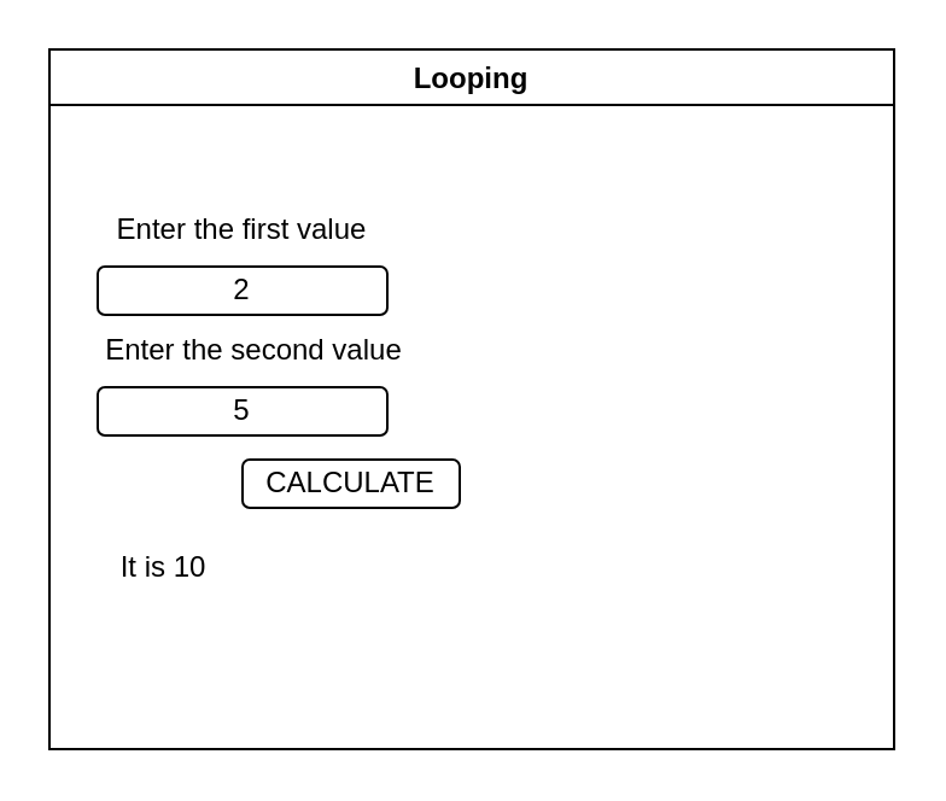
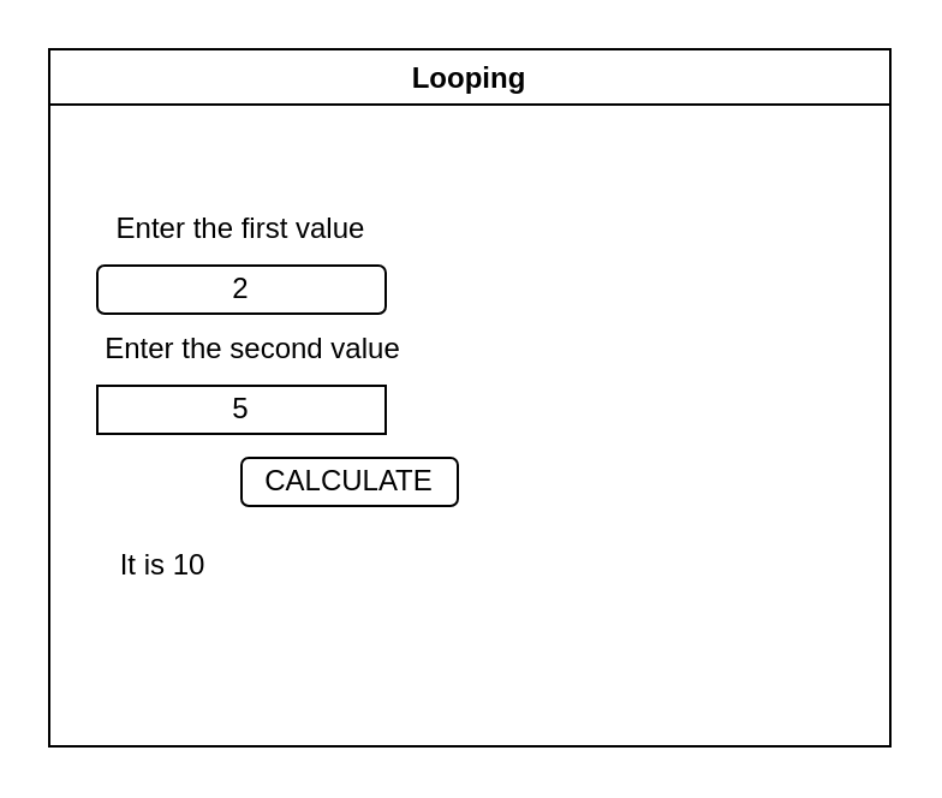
  <mxCell id="0" />
  <mxCell id="1" parent="0" />
  <mxCell id="2" value="Looping" style="swimlane;" vertex="1" parent="1"><mxGeometry x="20" y="20" width="350" height="290" as="geometry" /></mxCell>
  <mxCell id="3" value="2" style="rounded=1;whiteSpace=wrap;html=1;" vertex="1" parent="2"><mxGeometry x="20" y="90" width="120" height="20" as="geometry" /></mxCell>
  <mxCell id="4" value="Enter the first value" style="text;html=1;strokeColor=none;fillColor=none;align=center;verticalAlign=middle;whiteSpace=wrap;rounded=0;" vertex="1" parent="2"><mxGeometry x="20" y="60" width="120" height="30" as="geometry" /></mxCell>
- <mxCell id="5" value="5" style="rounded=1;whiteSpace=wrap;html=1;" vertex="1" parent="2"><mxGeometry x="20" y="140" width="120" height="20" as="geometry" /></mxCell>
+ <mxCell id="5" value="5" style="whiteSpace=wrap;html=1;rounded=0;" vertex="1" parent="2"><mxGeometry x="20" y="140" width="120" height="20" as="geometry" /></mxCell>
  <mxCell id="6" value="Enter the second value" style="text;html=1;strokeColor=none;fillColor=none;align=center;verticalAlign=middle;whiteSpace=wrap;rounded=0;" vertex="1" parent="2"><mxGeometry x="20" y="110" width="130" height="30" as="geometry" /></mxCell>
  <mxCell id="7" value="CALCULATE" style="rounded=1;whiteSpace=wrap;html=1;" vertex="1" parent="2"><mxGeometry x="80" y="170" width="90" height="20" as="geometry" /></mxCell>
  <mxCell id="8" value="It is 10" style="text;html=1;strokeColor=none;fillColor=none;align=center;verticalAlign=middle;whiteSpace=wrap;rounded=0;" vertex="1" parent="2"><mxGeometry x="15" y="200" width="65" height="30" as="geometry" /></mxCell>
